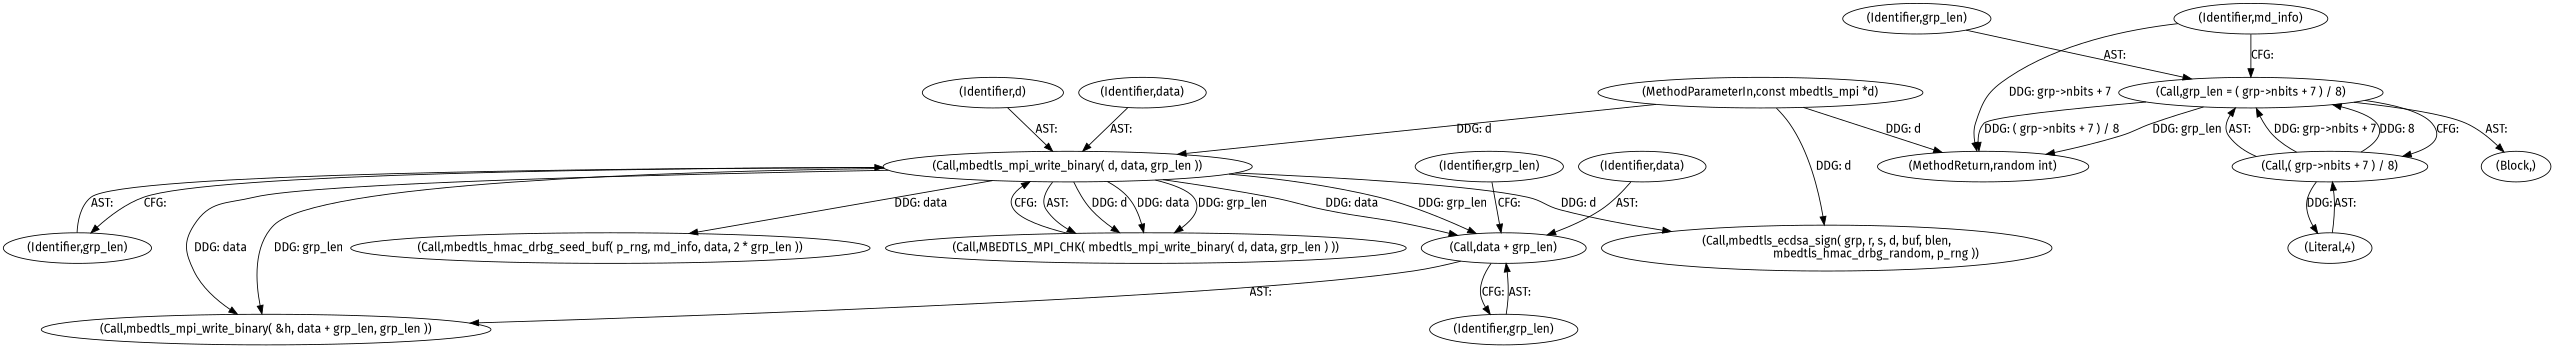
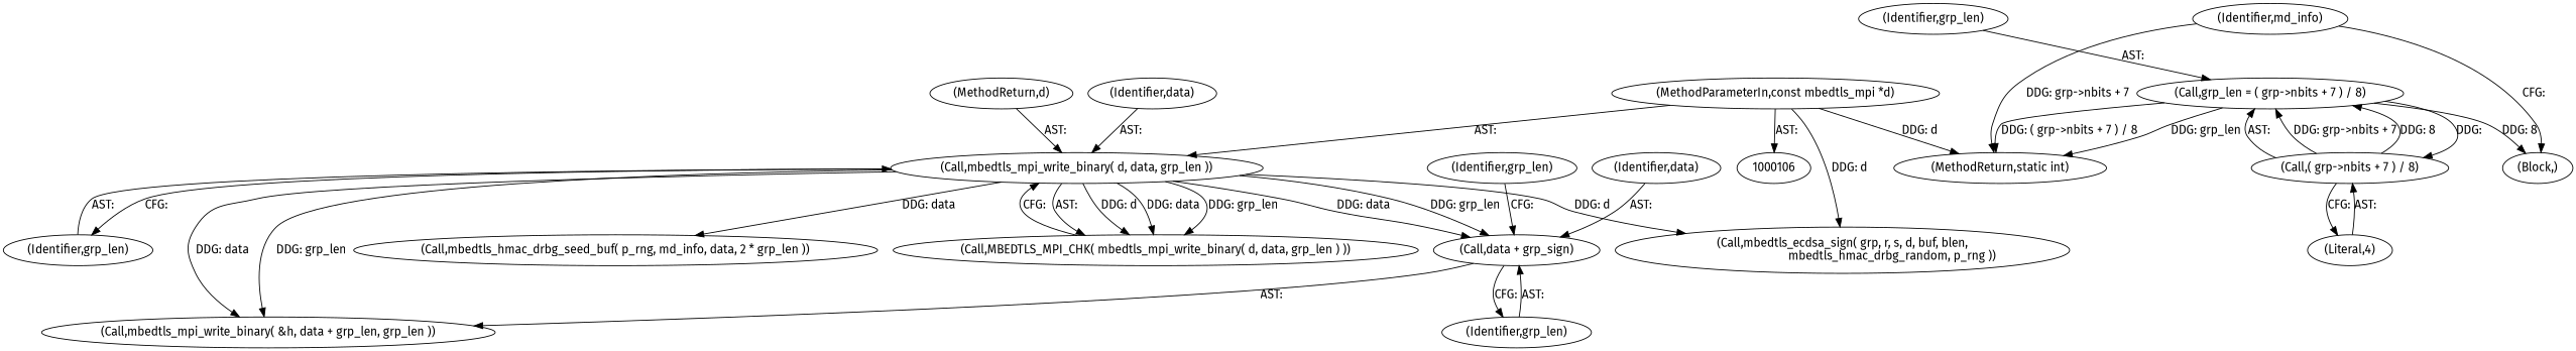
  digraph {
    fontname="Fira Sans"
    node [fontname="Fira Sans"]
    edge [fontname="Fira Sans"]
-   n1 [label="(Call,data + grp_len)"]
+   n1 [label="(Call,data + grp_sign)"]
    n2 [label="(Call,mbedtls_mpi_write_binary( &h, data + grp_len, grp_len ))"]
    n3 [label="(Identifier,grp_len)"]
    n4 [label="(Call,mbedtls_mpi_write_binary( d, data, grp_len ))"]
    n5 [label="(Identifier,grp_len)"]
    n6 [label="(Call,mbedtls_hmac_drbg_seed_buf( p_rng, md_info, data, 2 * grp_len ))"]
    n7 [label="(Call,MBEDTLS_MPI_CHK( mbedtls_mpi_write_binary( d, data, grp_len ) ))"]
    n8 [label="(Call,mbedtls_ecdsa_sign( grp, r, s, d, buf, blen,\n                               mbedtls_hmac_drbg_random, p_rng ))"]
    n9 [label="(MethodParameterIn,const mbedtls_mpi *d)"]
-   n10 [label="(MethodReturn,random int)"]
+   n10 [label="(MethodReturn,static int)"]
+   1000106
    n12 [label="(Call,grp_len = ( grp->nbits + 7 ) / 8)"]
    n13 [label="(Call,( grp->nbits + 7 ) / 8)"]
    n14 [label="(Block,)"]
    n15 [label="(Literal,4)"]
-   n16 [label="(Identifier,d)"]
+   n16 [label="(MethodReturn,d)"]
    n17 [label="(Identifier,data)"]
    n18 [label="(Identifier,grp_len)"]
    n19 [label="(Identifier,md_info)"]
    n20 [label="(Identifier,grp_len)"]
    n21 [label="(Identifier,data)"]
    n1 -> n2 [label="AST: "]
    n1 -> n3 [label="CFG: "]
    n3 -> n1 [label="AST: "]
    n4 -> n1 [label="DDG: data"]
    n4 -> n1 [label="DDG: grp_len"]
    n4 -> n2 [label="DDG: data"]
    n4 -> n2 [label="DDG: grp_len"]
    n4 -> n5 [label="CFG: "]
    n4 -> n6 [label="DDG: data"]
    n4 -> n7 [label="AST: "]
    n4 -> n7 [label="DDG: d"]
    n4 -> n7 [label="DDG: data"]
    n4 -> n7 [label="DDG: grp_len"]
    n4 -> n8 [label="DDG: d"]
    n5 -> n4 [label="AST: "]
    n7 -> n4 [label="CFG: "]
-   n9 -> n4 [label="DDG: d"]
+   n9 -> n4 [label="AST: "]
    n9 -> n8 [label="DDG: d"]
    n9 -> n10 [label="DDG: d"]
+   n9 -> 1000106 [label="AST: "]
    n12 -> n10 [label="DDG: ( grp->nbits + 7 ) / 8"]
    n12 -> n10 [label="DDG: grp_len"]
-   n12 -> n13 [label="CFG: "]
-   n12 -> n14 [label="AST: "]
+   n12 -> n13 [label="DDG: "]
+   n12 -> n14 [label="DDG: 8"]
    n13 -> n12 [label="AST: "]
    n13 -> n12 [label="DDG: grp->nbits + 7"]
    n13 -> n12 [label="DDG: 8"]
-   n13 -> n15 [label="DDG: "]
+   n13 -> n15 [label="CFG: "]
    n15 -> n13 [label="AST: "]
    n16 -> n4 [label="AST: "]
    n17 -> n4 [label="AST: "]
    n18 -> n12 [label="AST: "]
    n19 -> n10 [label="DDG: grp->nbits + 7"]
-   n19 -> n12 [label="CFG: "]
+   n19 -> n14 [label="CFG: "]
    n20 -> n1 [label="CFG: "]
    n21 -> n1 [label="AST: "]
  }
